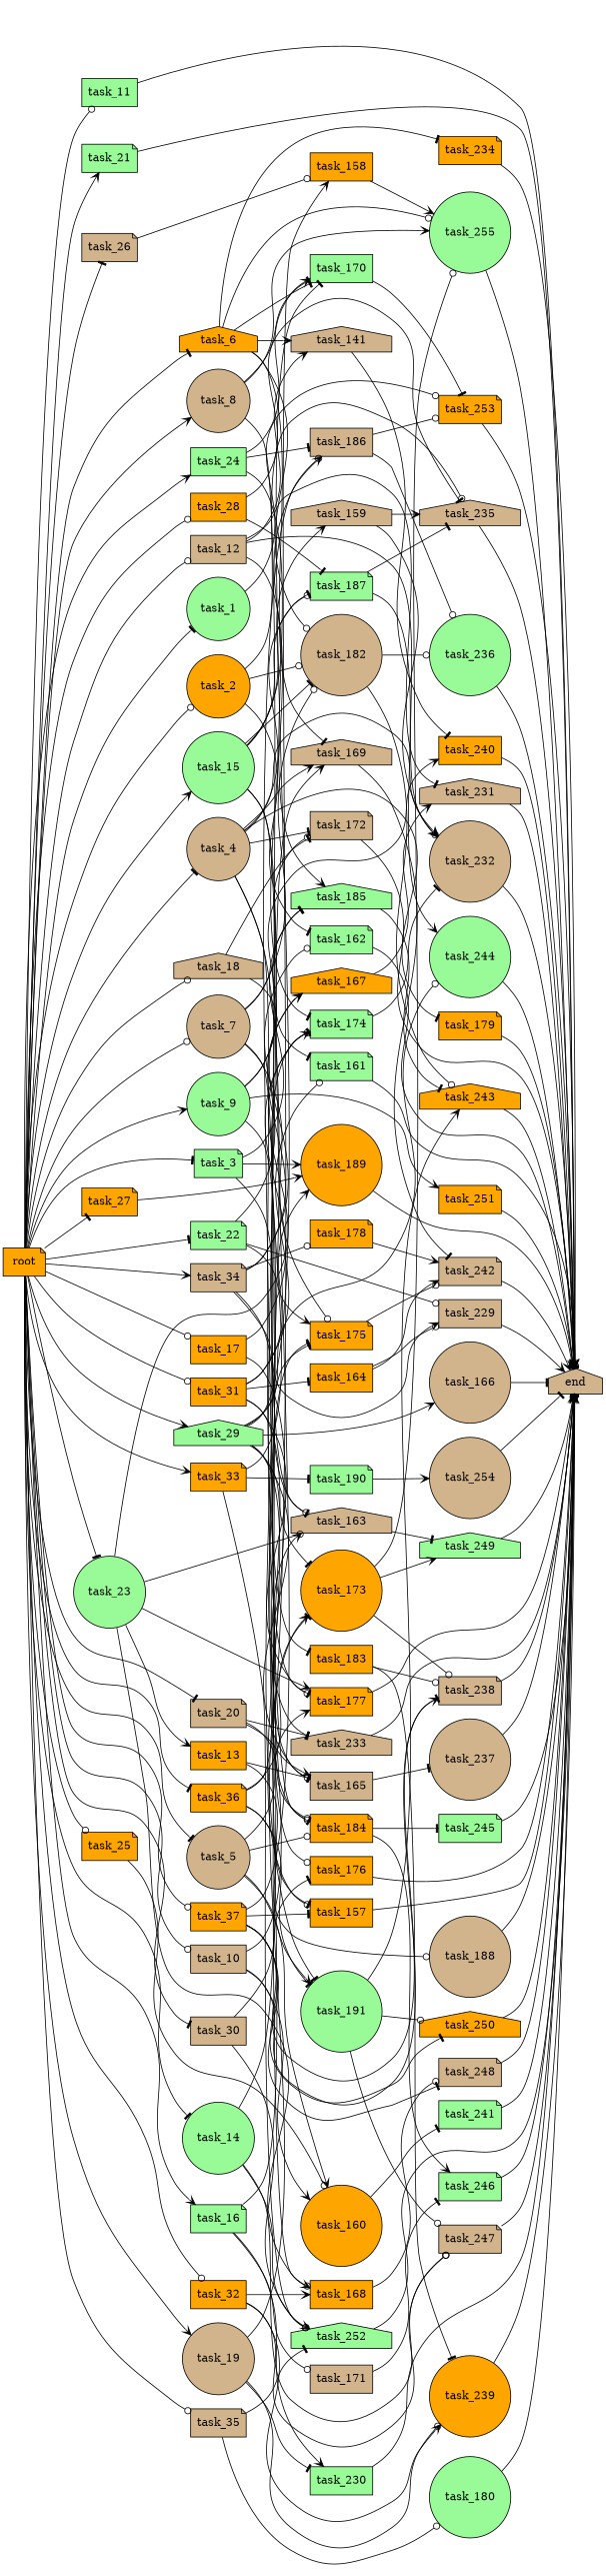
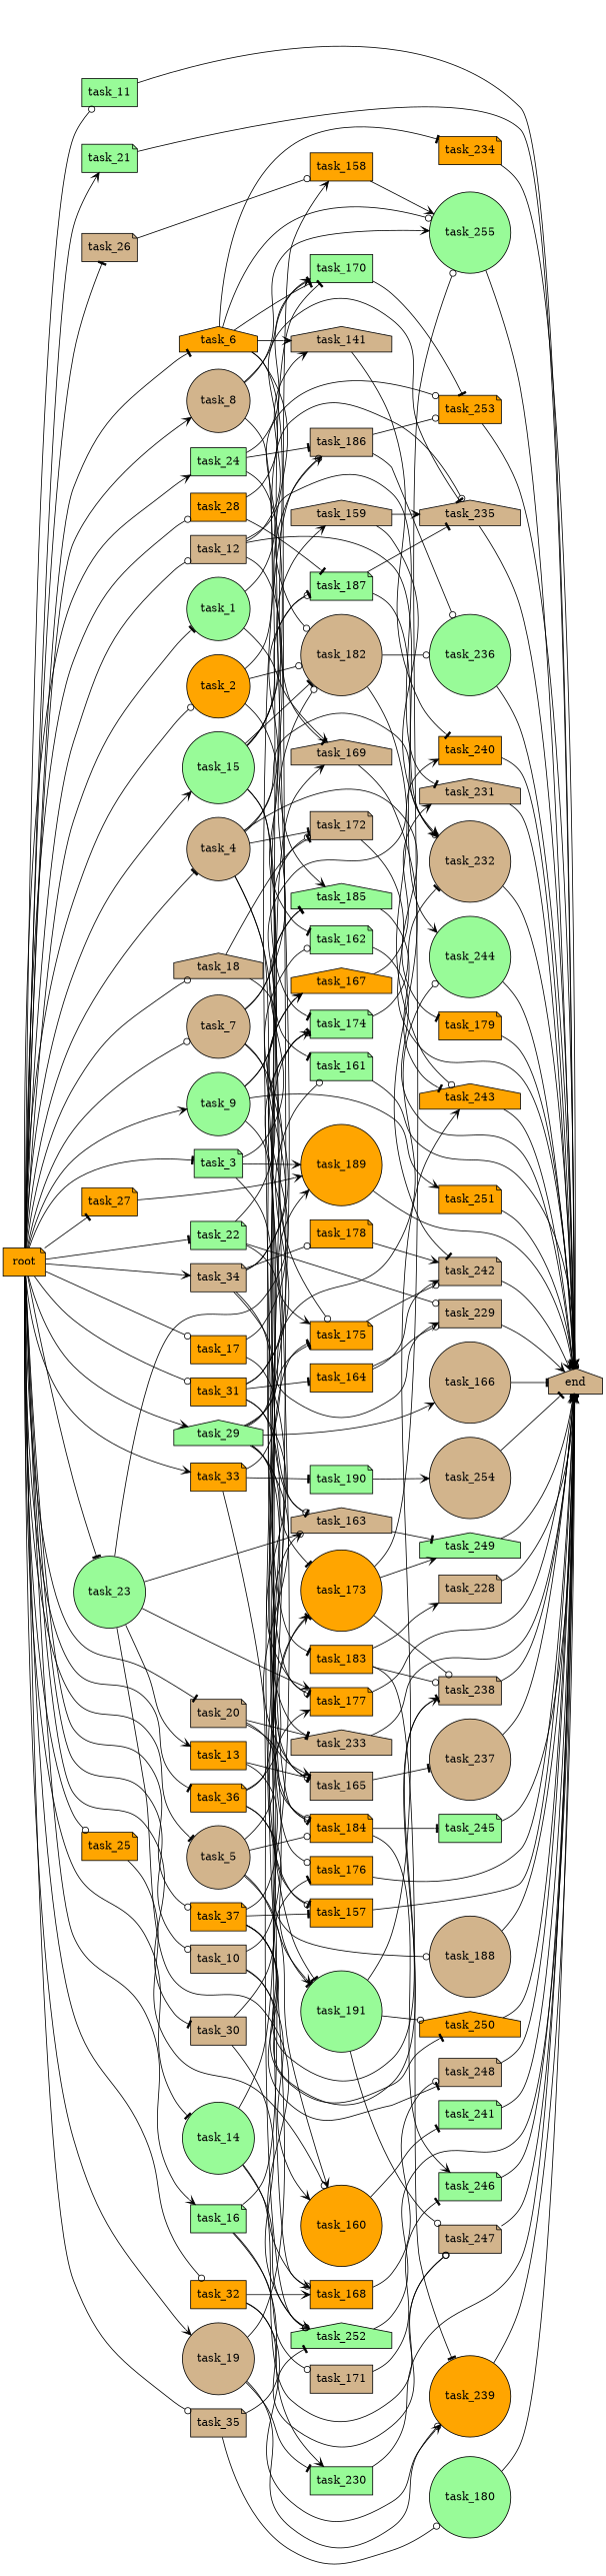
  digraph {
    rankdir=LR
    node [fillcolor=tan shape=note style=filled]
    edge [arrowhead=tee]
    root [fillcolor=orange]
    task_1 [fillcolor=palegreen shape=circle]
    task_2 [fillcolor=orange shape=circle]
    task_3 [fillcolor=palegreen]
    task_4 [shape=circle]
    task_5 [shape=circle]
    task_6 [fillcolor=orange shape=house]
    task_7 [shape=circle]
    task_8 [shape=circle]
    task_9 [fillcolor=palegreen shape=circle]
    task_10 [shape=box]
    task_11 [fillcolor=palegreen shape=box]
    task_12 [shape=box]
    task_14 [fillcolor=palegreen shape=circle]
    task_15 [fillcolor=palegreen shape=circle]
    task_16 [fillcolor=palegreen]
    task_17 [fillcolor=orange shape=box]
    task_18 [shape=house]
    task_19 [shape=circle]
    task_20
    task_21 [fillcolor=palegreen]
    task_22 [fillcolor=palegreen]
    task_23 [fillcolor=palegreen shape=circle]
    task_24 [fillcolor=palegreen shape=box]
    task_25 [fillcolor=orange]
    task_26
    task_27 [fillcolor=orange]
    task_28 [fillcolor=orange shape=box]
    task_29 [fillcolor=palegreen shape=house]
    task_30 [shape=box]
    task_31 [fillcolor=orange shape=box]
    task_32 [fillcolor=orange shape=box]
    task_33 [fillcolor=orange]
    task_34
    task_35
    task_36 [fillcolor=orange]
    task_37 [fillcolor=orange]
    task_169 [shape=house]
    task_253 [fillcolor=orange]
    task_162 [fillcolor=palegreen]
    task_182 [shape=circle]
    task_235 [shape=house]
    task_163 [shape=house]
    task_185 [fillcolor=palegreen shape=house]
    task_189 [fillcolor=orange shape=circle]
    task_172
    task_179 [fillcolor=orange]
    task_183 [fillcolor=orange shape=box]
    task_187 [fillcolor=palegreen]
    task_191 [fillcolor=palegreen shape=circle]
    task_232 [shape=circle]
    task_160 [fillcolor=orange shape=circle]
    task_177 [fillcolor=orange]
    task_184 [fillcolor=orange]
    task_170 [fillcolor=palegreen shape=box]
    n56 [label=task_141 shape=house]
    task_234 [fillcolor=orange]
    task_255 [fillcolor=palegreen shape=circle]
    task_168 [fillcolor=orange shape=box]
    task_175 [fillcolor=orange]
    task_176 [fillcolor=orange shape=box]
    task_240 [fillcolor=orange shape=box]
    task_251 [fillcolor=orange]
    task_238
    end [shape=house]
    task_174 [fillcolor=palegreen]
    task_231 [shape=house]
    task_13 [fillcolor=orange shape=box]
    task_157 [fillcolor=orange shape=box]
    task_165 [shape=box]
    task_186 [shape=box]
    task_247
    task_252 [fillcolor=palegreen shape=house]
    task_159 [shape=house]
    task_171 [shape=box]
    task_230 [fillcolor=palegreen shape=box]
    task_161 [fillcolor=palegreen]
    task_173 [fillcolor=orange shape=circle]
    task_239 [fillcolor=orange shape=circle]
    task_233 [shape=house]
    task_167 [fillcolor=orange shape=house]
    task_229 [shape=box]
    task_158 [fillcolor=orange shape=box]
    task_166 [shape=circle]
    task_244 [fillcolor=palegreen shape=circle]
    task_164 [fillcolor=orange shape=box]
    task_190 [fillcolor=palegreen]
    task_178 [fillcolor=orange]
    task_180 [fillcolor=palegreen shape=circle]
    task_188 [shape=circle]
    task_248
    task_250 [fillcolor=orange shape=house]
    task_242
    task_236 [fillcolor=palegreen shape=circle]
    task_243 [fillcolor=orange shape=house]
    task_249 [fillcolor=palegreen shape=house]
+   task_228
    task_241 [fillcolor=palegreen]
    task_246 [fillcolor=palegreen]
    task_245 [fillcolor=palegreen]
    task_237 [shape=circle]
    task_254 [shape=circle]
    root -> task_1
    root -> task_2 [arrowhead=odot]
    root -> task_3
    root -> task_4
    root -> task_5
    root -> task_6
    root -> task_7 [arrowhead=odot]
    root -> task_8 [arrowhead=vee]
    root -> task_9 [arrowhead=vee]
    root -> task_10 [arrowhead=odot]
    root -> task_11 [arrowhead=odot]
    root -> task_12 [arrowhead=odot]
    root -> task_14
    root -> task_15 [arrowhead=vee]
    root -> task_16 [arrowhead=vee]
    root -> task_17 [arrowhead=odot]
    root -> task_18 [arrowhead=odot]
    root -> task_19 [arrowhead=vee]
    root -> task_20
    root -> task_21 [arrowhead=vee]
    root -> task_22
    root -> task_23
    root -> task_24 [arrowhead=vee]
    root -> task_25 [arrowhead=odot]
    root -> task_26
    root -> task_27
    root -> task_28 [arrowhead=odot]
    root -> task_29 [arrowhead=vee]
    root -> task_30
    root -> task_31 [arrowhead=odot]
    root -> task_32 [arrowhead=odot]
    root -> task_33 [arrowhead=vee]
    root -> task_34 [arrowhead=vee]
    root -> task_35 [arrowhead=odot]
    root -> task_36
    root -> task_37 [arrowhead=odot]
-   task_4 -> task_169 [arrowhead=vee]
+   task_1 -> task_169 [arrowhead=vee]
    task_1 -> task_253 [arrowhead=odot]
    task_2 -> task_162
    task_2 -> task_182 [arrowhead=odot]
    task_2 -> task_235 [arrowhead=odot]
    task_3 -> task_163 [arrowhead=odot]
    task_3 -> task_185
    task_3 -> task_189 [arrowhead=vee]
    task_4 -> task_172
    task_4 -> task_179
    task_4 -> task_183
    task_4 -> task_187
    task_4 -> task_191
    task_4 -> task_232 [arrowhead=vee]
    task_5 -> task_191 [arrowhead=vee]
    task_5 -> task_160 [arrowhead=vee]
    task_5 -> task_177 [arrowhead=vee]
    task_5 -> task_184 [arrowhead=odot]
    task_6 -> task_169
    task_6 -> task_182 [arrowhead=odot]
    task_6 -> task_170
    task_6 -> n56 [arrowhead=vee]
    task_6 -> task_234
    task_6 -> task_255 [arrowhead=odot]
    task_7 -> task_182 [arrowhead=odot]
    task_7 -> task_172 [arrowhead=odot]
    task_7 -> task_168 [arrowhead=vee]
    task_7 -> task_175 [arrowhead=odot]
    task_8 -> task_184
    task_8 -> task_170
    task_8 -> task_255 [arrowhead=vee]
    task_9 -> task_185
    task_9 -> task_176 [arrowhead=odot]
    task_9 -> task_240 [arrowhead=vee]
    task_9 -> task_251 [arrowhead=vee]
    task_10 -> task_163 [arrowhead=vee]
    task_10 -> task_160 [arrowhead=vee]
    task_10 -> task_238 [arrowhead=vee]
    task_11 -> end [arrowhead=vee]
    task_12 -> task_232 [arrowhead=odot]
    task_12 -> n56 [arrowhead=vee]
    task_12 -> task_174
    task_12 -> task_231
    task_14 -> task_186 [arrowhead=odot]
    task_14 -> task_247 [arrowhead=odot]
    task_14 -> task_252 [arrowhead=vee]
    task_15 -> task_182
    task_15 -> task_163
    task_15 -> task_187 [arrowhead=odot]
    task_15 -> task_177 [arrowhead=odot]
    task_15 -> task_186 [arrowhead=vee]
    task_15 -> task_159 [arrowhead=vee]
    task_16 -> task_175
    task_16 -> task_171 [arrowhead=odot]
    task_16 -> task_230 [arrowhead=vee]
    task_17 -> task_174
    task_17 -> task_157 [arrowhead=odot]
    task_18 -> task_172
    task_18 -> task_161
    task_19 -> task_230
    task_19 -> task_173 [arrowhead=vee]
    task_19 -> task_239 [arrowhead=odot]
    task_20 -> task_184 [arrowhead=odot]
    task_20 -> task_165 [arrowhead=vee]
    task_20 -> task_233
    task_21 -> end [arrowhead=vee]
    task_22 -> task_175 [arrowhead=vee]
    task_22 -> task_167 [arrowhead=vee]
    task_22 -> task_229 [arrowhead=odot]
    task_23 -> task_163 [arrowhead=odot]
    task_23 -> task_177 [arrowhead=vee]
    task_23 -> task_168 [arrowhead=odot]
    task_23 -> task_174 [arrowhead=vee]
    task_23 -> task_13 [arrowhead=vee]
    task_24 -> task_185 [arrowhead=vee]
    task_24 -> task_170 [arrowhead=vee]
    task_24 -> task_186
    task_25 -> task_160 [arrowhead=odot]
    task_26 -> task_158 [arrowhead=odot]
    task_27 -> task_189 [arrowhead=vee]
    task_28 -> task_235
    task_28 -> task_187
    task_29 -> task_184 [arrowhead=odot]
    task_29 -> task_170
    task_29 -> task_175
    task_29 -> task_165
    task_29 -> task_173
    task_29 -> task_166 [arrowhead=vee]
    task_29 -> task_244 [arrowhead=odot]
    task_30 -> task_176
    task_30 -> task_252 [arrowhead=odot]
    task_31 -> task_189 [arrowhead=vee]
    task_31 -> task_177
    task_31 -> task_165 [arrowhead=odot]
    task_31 -> task_161 [arrowhead=odot]
    task_31 -> task_164
    task_32 -> task_168 [arrowhead=vee]
    task_32 -> task_247 [arrowhead=odot]
    task_32 -> task_239 [arrowhead=vee]
    task_33 -> task_174 [arrowhead=odot]
    task_33 -> task_252 [arrowhead=odot]
    task_33 -> task_190
    task_34 -> task_162 [arrowhead=odot]
    task_34 -> task_233
    task_34 -> task_167 [arrowhead=vee]
    task_34 -> task_229 [arrowhead=vee]
    task_34 -> task_178 [arrowhead=odot]
    task_35 -> task_252
    task_35 -> task_180 [arrowhead=odot]
    task_36 -> task_191
    task_36 -> task_173
    task_36 -> task_158 [arrowhead=vee]
    task_36 -> task_188 [arrowhead=odot]
    task_37 -> task_169 [arrowhead=vee]
    task_37 -> task_238
    task_37 -> task_157
    task_37 -> task_248
    task_37 -> task_250
    task_169 -> task_242
    task_253 -> end [arrowhead=odot]
    task_162 -> end [arrowhead=vee]
    task_182 -> task_236 [arrowhead=odot]
    task_182 -> task_243 [arrowhead=odot]
    task_235 -> end [arrowhead=vee]
    task_163 -> task_249
    task_185 -> task_243
    task_189 -> end [arrowhead=vee]
    task_172 -> end [arrowhead=odot]
    task_179 -> end [arrowhead=vee]
    task_183 -> task_238 [arrowhead=odot]
    task_183 -> task_239
+   task_183 -> task_228 [arrowhead=vee]
    task_187 -> task_235
    task_187 -> task_244 [arrowhead=vee]
    task_191 -> task_247 [arrowhead=odot]
    task_191 -> task_250 [arrowhead=odot]
    task_191 -> task_243 [arrowhead=vee]
    task_232 -> end
    task_160 -> task_241
    task_177 -> end [arrowhead=odot]
    task_184 -> task_246 [arrowhead=vee]
    task_184 -> task_245
    task_170 -> task_253
    n56 -> task_240
    task_234 -> end [arrowhead=vee]
    task_255 -> end
    task_168 -> task_248 [arrowhead=odot]
    task_175 -> task_242 [arrowhead=odot]
    task_176 -> end [arrowhead=vee]
    task_240 -> end [arrowhead=vee]
    task_251 -> end
    task_238 -> end [arrowhead=odot]
    task_174 -> task_232
    task_231 -> end [arrowhead=vee]
    task_13 -> task_157
    task_13 -> task_165
    task_157 -> end
    task_165 -> task_237
    task_186 -> task_253 [arrowhead=odot]
    task_186 -> task_236 [arrowhead=odot]
    task_247 -> end
    task_252 -> end [arrowhead=vee]
    task_159 -> task_235 [arrowhead=vee]
    task_159 -> task_232 [arrowhead=vee]
    task_171 -> task_246
    task_230 -> end [arrowhead=vee]
    task_161 -> end [arrowhead=odot]
    task_173 -> task_255 [arrowhead=odot]
    task_173 -> task_238 [arrowhead=odot]
    task_173 -> task_249 [arrowhead=vee]
    task_239 -> end
    task_233 -> end [arrowhead=odot]
    task_167 -> task_231 [arrowhead=vee]
    task_229 -> end [arrowhead=vee]
    task_158 -> task_255 [arrowhead=vee]
    task_166 -> end
    task_244 -> end [arrowhead=vee]
    task_164 -> task_229 [arrowhead=odot]
    task_164 -> task_242 [arrowhead=vee]
    task_190 -> task_254 [arrowhead=vee]
    task_178 -> task_242 [arrowhead=vee]
    task_180 -> end [arrowhead=vee]
    task_188 -> end
    task_248 -> end [arrowhead=odot]
    task_250 -> end
    task_242 -> end [arrowhead=vee]
    task_236 -> end
    task_243 -> end [arrowhead=odot]
    task_249 -> end [arrowhead=vee]
+   task_228 -> end [arrowhead=odot]
    task_241 -> end [arrowhead=odot]
    task_246 -> end
    task_245 -> end
    task_237 -> end [arrowhead=vee]
    task_254 -> end
  }
